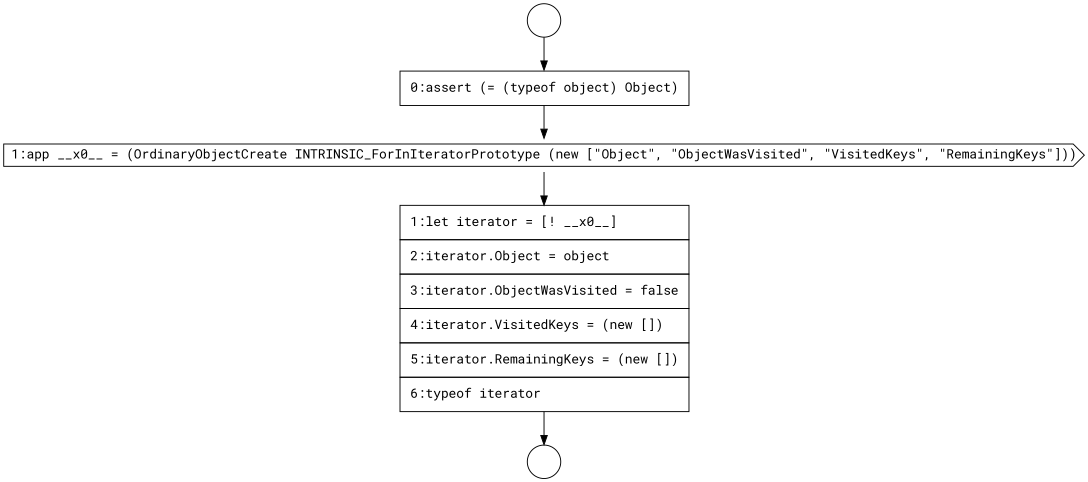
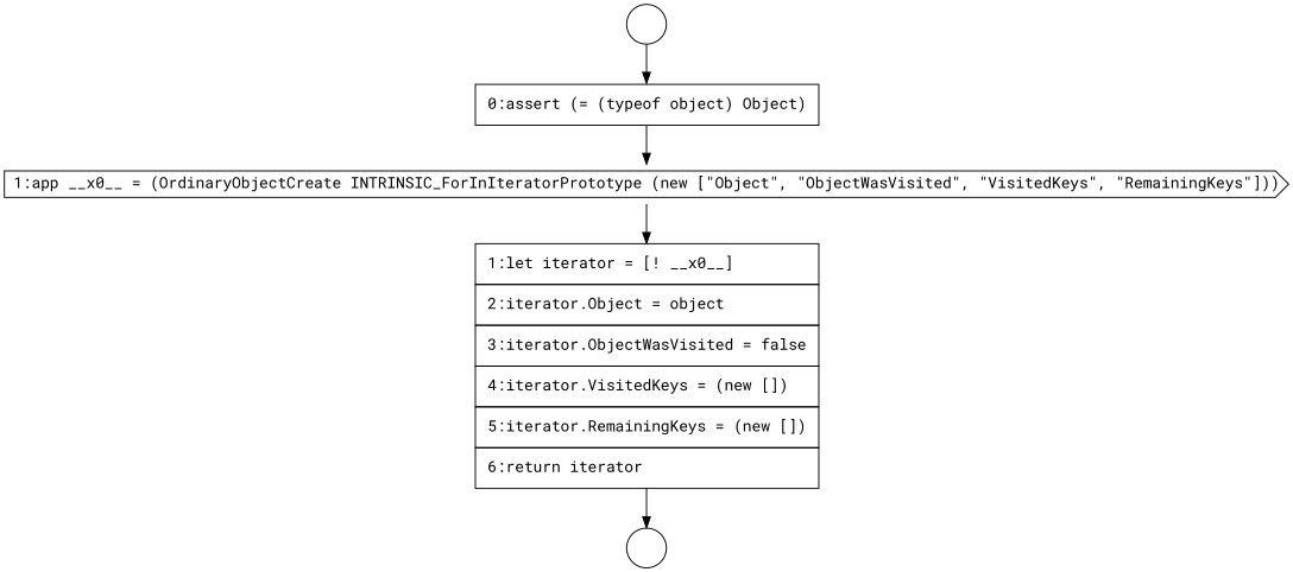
  digraph {
    fontname="Roboto Mono"
    node [color=black fillcolor=white shape=circle style=filled fontname="Roboto Mono"]
    edge [color=black fontname="Roboto Mono"]
    n1 [label=" "]
    n2 [label=<<font color="black">     <table border="0" cellborder="1" cellspacing="0" cellpadding="10">       <tr><td align="left">0:assert (= (typeof object) Object)</td></tr>     </table>   </font>> margin=0 shape=none]
    n3 [label=" "]
    n4 [label=<<font color="black">1:app __x0__ = (OrdinaryObjectCreate INTRINSIC_ForInIteratorPrototype (new [&quot;Object&quot;, &quot;ObjectWasVisited&quot;, &quot;VisitedKeys&quot;, &quot;RemainingKeys&quot;]))</font>> shape=cds]
-   n5 [label=<<font color="black">     <table border="0" cellborder="1" cellspacing="0" cellpadding="10">       <tr><td align="left">1:let iterator = [! __x0__]</td></tr>       <tr><td align="left">2:iterator.Object = object</td></tr>       <tr><td align="left">3:iterator.ObjectWasVisited = false</td></tr>       <tr><td align="left">4:iterator.VisitedKeys = (new [])</td></tr>       <tr><td align="left">5:iterator.RemainingKeys = (new [])</td></tr>       <tr><td align="left">6:typeof iterator</td></tr>     </table>   </font>> margin=0 shape=none]
+   n5 [label=<<font color="black">     <table border="0" cellborder="1" cellspacing="0" cellpadding="10">       <tr><td align="left">1:let iterator = [! __x0__]</td></tr>       <tr><td align="left">2:iterator.Object = object</td></tr>       <tr><td align="left">3:iterator.ObjectWasVisited = false</td></tr>       <tr><td align="left">4:iterator.VisitedKeys = (new [])</td></tr>       <tr><td align="left">5:iterator.RemainingKeys = (new [])</td></tr>       <tr><td align="left">6:return iterator</td></tr>     </table>   </font>> margin=0 shape=none]
    n1 -> n2
    n2 -> n4
    n4 -> n5
    n5 -> n3
  }
